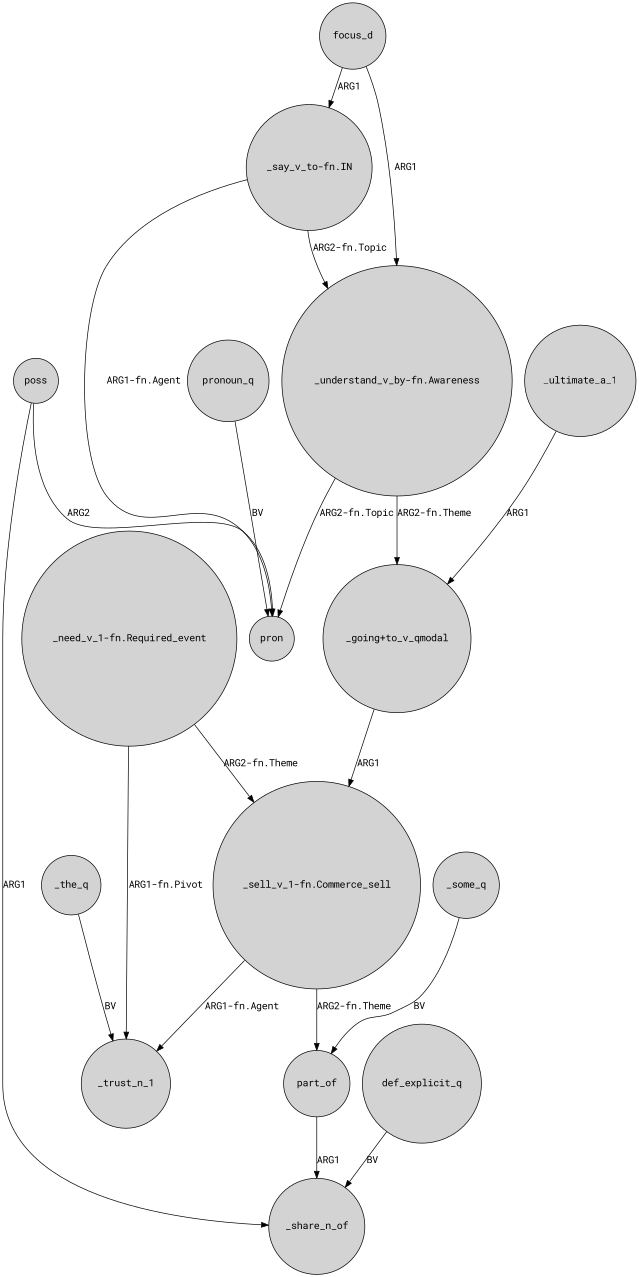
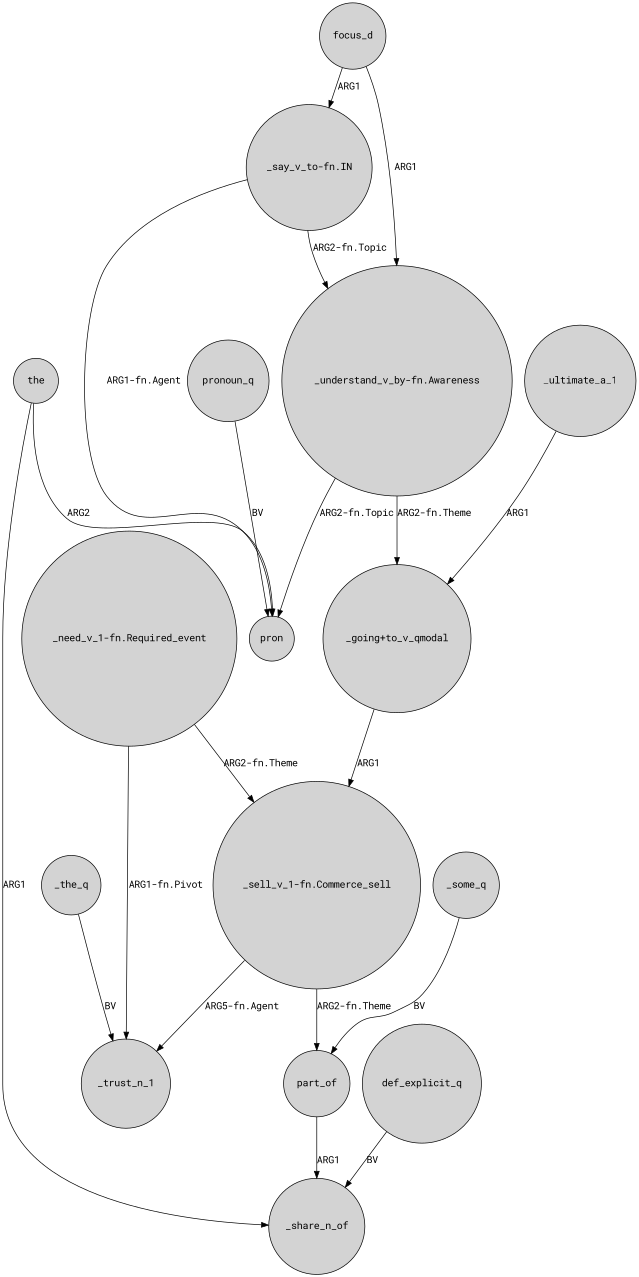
  digraph {
    fontname="Roboto Mono"
    node [fontname="Roboto Mono" shape=circle style=filled]
    edge [fontname="Roboto Mono"]
    "_sell_v_1-fn.Commerce_sell"
    _trust_n_1
    part_of
    _share_n_of
-   poss
+   poss [label=the]
    pron
    "_say_v_to-fn.IN"
    "_understand_v_by-fn.Awareness"
    "_going+to_v_qmodal"
    _ultimate_a_1
    "_need_v_1-fn.Required_event"
    _some_q
    pronoun_q
    _the_q
    focus_d
    def_explicit_q
-   "_sell_v_1-fn.Commerce_sell" -> _trust_n_1 [label="ARG1-fn.Agent"]
+   "_sell_v_1-fn.Commerce_sell" -> _trust_n_1 [label="ARG5-fn.Agent"]
    "_sell_v_1-fn.Commerce_sell" -> part_of [label="ARG2-fn.Theme"]
    part_of -> _share_n_of [label=ARG1]
    poss -> _share_n_of [label=ARG1]
    poss -> pron [label=ARG2]
    "_say_v_to-fn.IN" -> pron [label="ARG1-fn.Agent"]
    "_say_v_to-fn.IN" -> "_understand_v_by-fn.Awareness" [label="ARG2-fn.Topic"]
    "_understand_v_by-fn.Awareness" -> pron [label="ARG2-fn.Topic"]
    "_understand_v_by-fn.Awareness" -> "_going+to_v_qmodal" [label="ARG2-fn.Theme"]
    "_going+to_v_qmodal" -> "_sell_v_1-fn.Commerce_sell" [label=ARG1]
    _ultimate_a_1 -> "_going+to_v_qmodal" [label=ARG1]
    "_need_v_1-fn.Required_event" -> "_sell_v_1-fn.Commerce_sell" [label="ARG2-fn.Theme"]
    "_need_v_1-fn.Required_event" -> _trust_n_1 [label="ARG1-fn.Pivot"]
    _some_q -> part_of [label=BV]
    pronoun_q -> pron [label=BV]
    _the_q -> _trust_n_1 [label=BV]
    focus_d -> "_say_v_to-fn.IN" [label=ARG1]
    focus_d -> "_understand_v_by-fn.Awareness" [label=ARG1]
    def_explicit_q -> _share_n_of [label=BV]
  }
